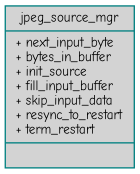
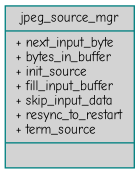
  digraph {
    fontname="Comic Neue"
-   n1 [color=teal fillcolor=lightgrey fontcolor=black fontname="Comic Neue" fontsize=10 height=0.2 label="{jpeg_source_mgr\n|+ next_input_byte\l+ bytes_in_buffer\l+ init_source\l+ fill_input_buffer\l+ skip_input_data\l+ resync_to_restart\l+ term_restart\l|}" shape=record style=filled width=0.4]
+   n1 [color=teal fillcolor=lightgrey fontcolor=black fontname="Comic Neue" fontsize=10 height=0.2 label="{jpeg_source_mgr\n|+ next_input_byte\l+ bytes_in_buffer\l+ init_source\l+ fill_input_buffer\l+ skip_input_data\l+ resync_to_restart\l+ term_source\l|}" shape=record style=filled width=0.4]
  }
